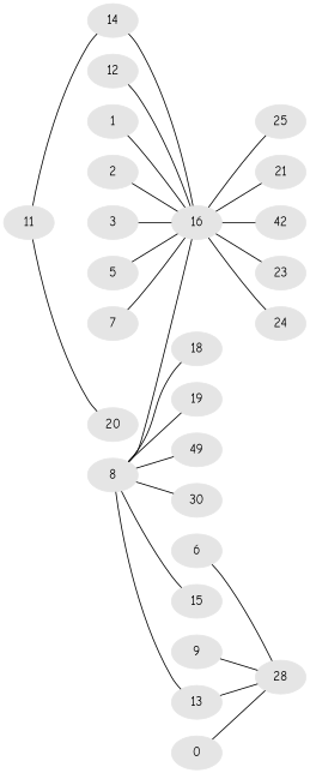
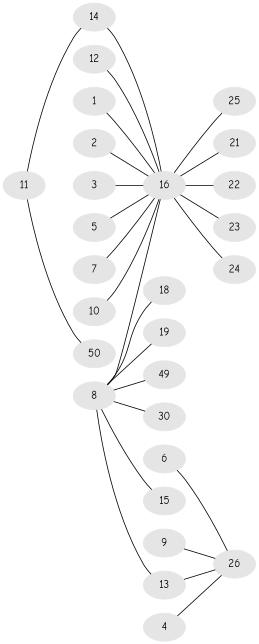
  graph {
    fontname="Comic Neue"
    rankdir=LR
    node [color=gray90 fontname="Comic Neue" style=filled]
    edge [fontname="Comic Neue" weight=1.0]
    1
    16
    21
-   22 [label=42]
+   22
    23
    24
    25
    2
    3
-   4 [label=0]
-   26 [label=28]
+   4
+   26
    5
    6
    7
    8
    13
    15
    18
    19
    n20 [label=49]
    30
    9
+   10
    11
    14
-   20
+   20 [label=50]
    12
    1 -- 16
    16 -- 21
    16 -- 22
    16 -- 23
    16 -- 24
    16 -- 25
    2 -- 16
    3 -- 16
    4 -- 26
    5 -- 16
    6 -- 26
    7 -- 16
    8 -- 16
    8 -- 13
    8 -- 15
    8 -- 18
    8 -- 19
    8 -- n20
    8 -- 30
    13 -- 26
    9 -- 26
+   10 -- 16
    11 -- 14
    11 -- 20
    14 -- 16
    12 -- 16
  }
